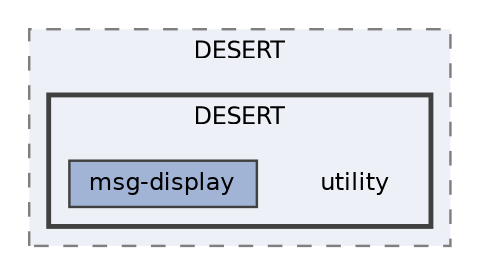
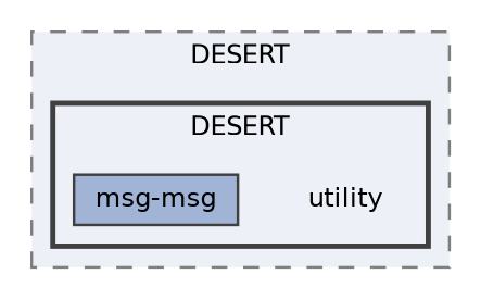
  digraph {
    compound=true
    node [fontname=Helvetica fontsize=10]
    n1 [height=0.2 label=utility shape=plaintext width=0.4]
-   n2 [color=grey25 fillcolor="#a2b4d6" height=0.2 label="msg-display" shape=box style=filled width=0.4]
+   n2 [color=grey25 fillcolor="#a2b4d6" height=0.2 label="msg-msg" shape=box style=filled width=0.4]
    subgraph cluster_1 {
      bgcolor="#edf0f7"
      fontname=Helvetica
      fontsize=10
      label=DESERT
      pencolor=grey50
      style="filled,dashed"
      subgraph cluster_2 {
        bgcolor="#edf0f7"
        fontname=Helvetica
        fontsize=10
        pencolor=grey25
        style="filled,bold"
        n1
        n2
      }
    }
  }
